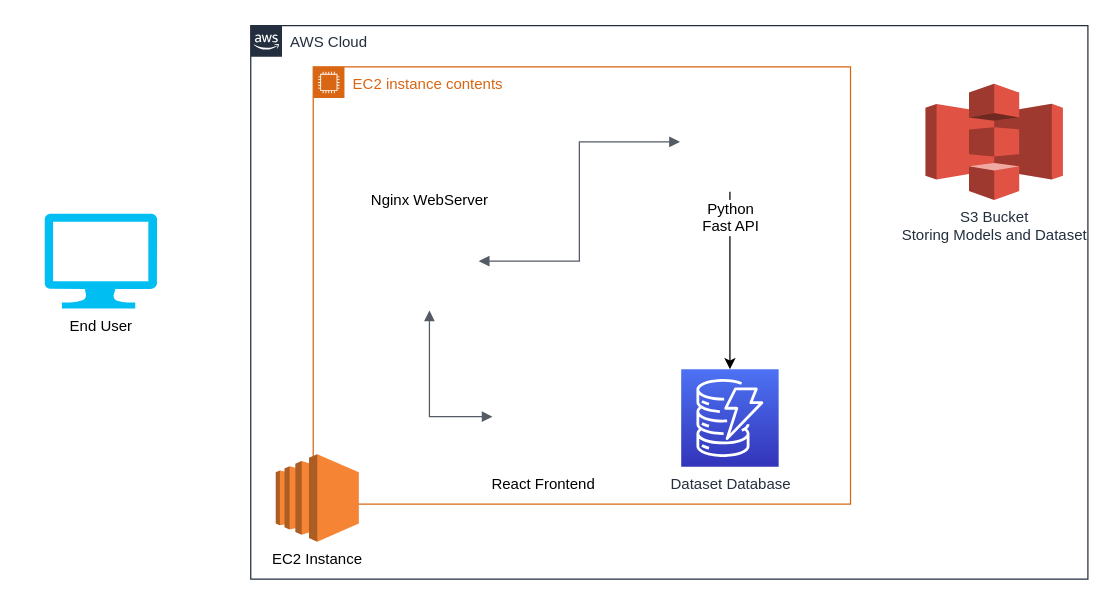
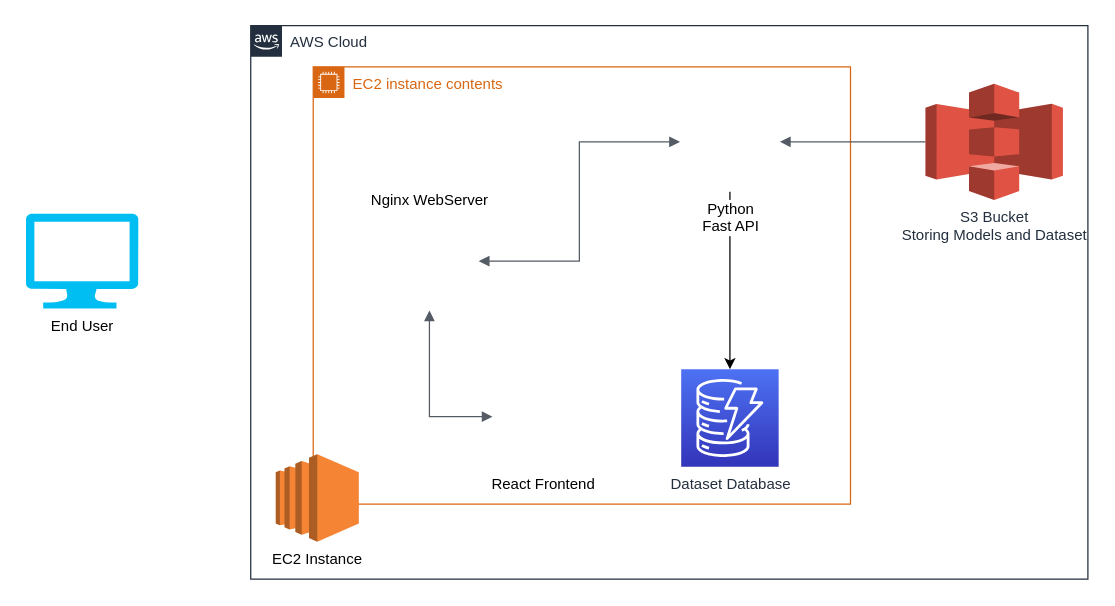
  <mxCell id="0" />
  <mxCell id="1" parent="0" />
  <mxCell id="2" value="AWS Cloud" style="points=[[0,0],[0.25,0],[0.5,0],[0.75,0],[1,0],[1,0.25],[1,0.5],[1,0.75],[1,1],[0.75,1],[0.5,1],[0.25,1],[0,1],[0,0.75],[0,0.5],[0,0.25]];outlineConnect=0;gradientColor=none;html=1;whiteSpace=wrap;fontSize=12;fontStyle=0;shape=mxgraph.aws4.group;grIcon=mxgraph.aws4.group_aws_cloud_alt;strokeColor=#232F3E;fillColor=none;verticalAlign=top;align=left;spacingLeft=30;fontColor=#232F3E;dashed=0;labelBackgroundColor=#ffffff;container=0;pointerEvents=0;collapsible=0;recursiveResize=0;" vertex="1" parent="1"><mxGeometry x="200" y="20" width="670" height="443" as="geometry" /></mxCell>
  <mxCell id="3" value="EC2 instance contents" style="points=[[0,0],[0.25,0],[0.5,0],[0.75,0],[1,0],[1,0.25],[1,0.5],[1,0.75],[1,1],[0.75,1],[0.5,1],[0.25,1],[0,1],[0,0.75],[0,0.5],[0,0.25]];outlineConnect=0;gradientColor=none;html=1;whiteSpace=wrap;fontSize=12;fontStyle=0;container=1;pointerEvents=0;collapsible=0;recursiveResize=0;shape=mxgraph.aws4.group;grIcon=mxgraph.aws4.group_ec2_instance_contents;strokeColor=#D86613;fillColor=none;verticalAlign=top;align=left;spacingLeft=30;fontColor=#D86613;dashed=0;" vertex="1" parent="1"><mxGeometry x="250" y="53" width="430" height="350" as="geometry" /></mxCell>
  <mxCell id="4" value="Dataset Database" style="outlineConnect=0;fontColor=#232F3E;gradientColor=#4D72F3;gradientDirection=north;fillColor=#3334B9;strokeColor=#ffffff;dashed=0;verticalLabelPosition=bottom;verticalAlign=top;align=center;html=1;fontSize=12;fontStyle=0;aspect=fixed;shape=mxgraph.aws4.resourceIcon;resIcon=mxgraph.aws4.dynamodb;labelBackgroundColor=#ffffff;" vertex="1" parent="3"><mxGeometry x="294.5" y="242" width="78" height="78" as="geometry" /></mxCell>
  <mxCell id="5" value="Nginx WebServer" style="shape=image;html=1;verticalAlign=bottom;verticalLabelPosition=top;labelBackgroundColor=#ffffff;imageAspect=0;aspect=fixed;image=https://cdn1.iconfinder.com/data/icons/computer-hardware-cute-style-vol-2/52/server__database__data__storage__computer__webserver__electronic-128.png;labelPosition=center;align=center;" vertex="1" parent="3"><mxGeometry x="53.5" y="116" width="79" height="79" as="geometry" /></mxCell>
  <mxCell id="6" style="edgeStyle=orthogonalEdgeStyle;rounded=0;orthogonalLoop=1;jettySize=auto;html=1;exitX=0.5;exitY=1;exitDx=0;exitDy=0;" edge="1" parent="3" source="7" target="4"><mxGeometry relative="1" as="geometry" /></mxCell>
  <mxCell id="7" value="Python &lt;br&gt;Fast API" style="shape=image;html=1;verticalAlign=top;verticalLabelPosition=bottom;labelBackgroundColor=#ffffff;imageAspect=0;aspect=fixed;image=https://cdn1.iconfinder.com/data/icons/ionicons-fill-vol-2/512/logo-python-128.png" vertex="1" parent="3"><mxGeometry x="293.5" y="20" width="80" height="80" as="geometry" /></mxCell>
  <mxCell id="8" value="React Frontend" style="shape=image;html=1;verticalAlign=top;verticalLabelPosition=bottom;labelBackgroundColor=#ffffff;imageAspect=0;aspect=fixed;image=https://cdn1.iconfinder.com/data/icons/unicons-line-vol-5/24/react-128.png" vertex="1" parent="3"><mxGeometry x="143.5" y="240" width="80" height="80" as="geometry" /></mxCell>
  <mxCell id="9" value="" style="edgeStyle=orthogonalEdgeStyle;html=1;endArrow=block;elbow=vertical;startArrow=block;startFill=1;endFill=1;strokeColor=#545B64;rounded=0;exitX=1;exitY=0.5;exitDx=0;exitDy=0;entryX=0;entryY=0.5;entryDx=0;entryDy=0;" edge="1" parent="3" source="5" target="7"><mxGeometry width="100" relative="1" as="geometry"><mxPoint x="173.5" y="150" as="sourcePoint" /><mxPoint x="273.5" y="150" as="targetPoint" /></mxGeometry></mxCell>
  <mxCell id="10" value="" style="edgeStyle=orthogonalEdgeStyle;html=1;endArrow=block;elbow=vertical;startArrow=block;startFill=1;endFill=1;strokeColor=#545B64;rounded=0;exitX=0.5;exitY=1;exitDx=0;exitDy=0;entryX=0;entryY=0.5;entryDx=0;entryDy=0;" edge="1" parent="3" source="5" target="8"><mxGeometry width="100" relative="1" as="geometry"><mxPoint x="163.5" y="240" as="sourcePoint" /><mxPoint x="263.5" y="240" as="targetPoint" /></mxGeometry></mxCell>
- <mxCell id="11" value="End User" style="verticalLabelPosition=bottom;html=1;verticalAlign=top;align=center;strokeColor=none;fillColor=#00BEF2;shape=mxgraph.azure.computer;pointerEvents=1;" vertex="1" parent="1"><mxGeometry x="35" y="170.5" width="90" height="76" as="geometry" /></mxCell>
+ <mxCell id="11" value="End User" style="verticalLabelPosition=bottom;html=1;verticalAlign=top;align=center;strokeColor=none;fillColor=#00BEF2;shape=mxgraph.azure.computer;pointerEvents=1;" vertex="1" parent="1"><mxGeometry x="20" y="170.5" width="90" height="76" as="geometry" /></mxCell>
  <mxCell id="12" value="&lt;span style=&quot;color: rgb(35, 47, 62);&quot;&gt;S3 Bucket&lt;/span&gt;&lt;br style=&quot;color: rgb(35, 47, 62);&quot;&gt;&lt;span style=&quot;color: rgb(35, 47, 62);&quot;&gt;Storing Models and Dataset&lt;/span&gt;" style="outlineConnect=0;dashed=0;verticalLabelPosition=bottom;verticalAlign=top;align=center;html=1;shape=mxgraph.aws3.s3;fillColor=#E05243;gradientColor=none;" vertex="1" parent="1"><mxGeometry x="740" y="66.5" width="110" height="93" as="geometry" /></mxCell>
+ <mxCell id="13" value="" style="edgeStyle=orthogonalEdgeStyle;html=1;endArrow=none;elbow=vertical;startArrow=block;startFill=1;strokeColor=#545B64;rounded=0;exitX=1;exitY=0.5;exitDx=0;exitDy=0;entryX=0;entryY=0.5;entryDx=0;entryDy=0;entryPerimeter=0;" edge="1" parent="1" source="7" target="12"><mxGeometry width="100" relative="1" as="geometry"><mxPoint x="640" y="119" as="sourcePoint" /><mxPoint x="740" y="119" as="targetPoint" /></mxGeometry></mxCell>
  <mxCell id="14" value="EC2 Instance" style="outlineConnect=0;dashed=0;verticalLabelPosition=bottom;verticalAlign=top;align=center;html=1;shape=mxgraph.aws3.ec2;fillColor=#F58534;gradientColor=none;" vertex="1" parent="1"><mxGeometry x="220" y="363" width="66.5" height="70" as="geometry" /></mxCell>
  <mxCell id="15" style="edgeStyle=none;rounded=0;orthogonalLoop=1;jettySize=auto;html=1;exitX=0;exitY=1;exitDx=0;exitDy=0;" edge="1" parent="1" source="2" target="2"><mxGeometry relative="1" as="geometry" /></mxCell>
